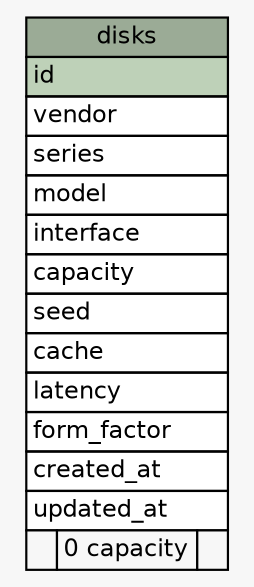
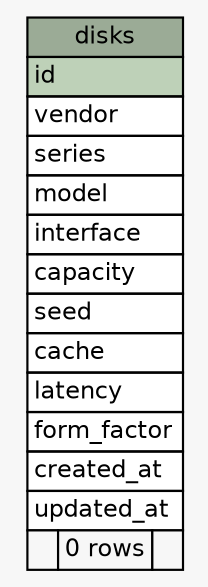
  digraph {
    bgcolor="#f7f7f7"
    fontname=Helvetica
    fontsize=11
    nodesep=0.18
    rankdir=RL
    ranksep=0.46
-   n1 [fontname=Helvetica fontsize=11 label=<     <TABLE BORDER="0" CELLBORDER="1" CELLSPACING="0" BGCOLOR="#ffffff">       <TR><TD COLSPAN="3" BGCOLOR="#9bab96" ALIGN="CENTER">disks</TD></TR>       <TR><TD PORT="id" COLSPAN="3" BGCOLOR="#bed1b8" ALIGN="LEFT">id</TD></TR>       <TR><TD PORT="vendor" COLSPAN="3" ALIGN="LEFT">vendor</TD></TR>       <TR><TD PORT="series" COLSPAN="3" ALIGN="LEFT">series</TD></TR>       <TR><TD PORT="model" COLSPAN="3" ALIGN="LEFT">model</TD></TR>       <TR><TD PORT="interface" COLSPAN="3" ALIGN="LEFT">interface</TD></TR>       <TR><TD PORT="capacity" COLSPAN="3" ALIGN="LEFT">capacity</TD></TR>       <TR><TD PORT="seed" COLSPAN="3" ALIGN="LEFT">seed</TD></TR>       <TR><TD PORT="cache" COLSPAN="3" ALIGN="LEFT">cache</TD></TR>       <TR><TD PORT="latency" COLSPAN="3" ALIGN="LEFT">latency</TD></TR>       <TR><TD PORT="form_factor" COLSPAN="3" ALIGN="LEFT">form_factor</TD></TR>       <TR><TD PORT="created_at" COLSPAN="3" ALIGN="LEFT">created_at</TD></TR>       <TR><TD PORT="updated_at" COLSPAN="3" ALIGN="LEFT">updated_at</TD></TR>       <TR><TD ALIGN="LEFT" BGCOLOR="#f7f7f7">  </TD><TD ALIGN="RIGHT" BGCOLOR="#f7f7f7">0 capacity</TD><TD ALIGN="RIGHT" BGCOLOR="#f7f7f7">  </TD></TR>     </TABLE>> shape=plaintext]
+   n1 [fontname=Helvetica fontsize=11 label=<     <TABLE BORDER="0" CELLBORDER="1" CELLSPACING="0" BGCOLOR="#ffffff">       <TR><TD COLSPAN="3" BGCOLOR="#9bab96" ALIGN="CENTER">disks</TD></TR>       <TR><TD PORT="id" COLSPAN="3" BGCOLOR="#bed1b8" ALIGN="LEFT">id</TD></TR>       <TR><TD PORT="vendor" COLSPAN="3" ALIGN="LEFT">vendor</TD></TR>       <TR><TD PORT="series" COLSPAN="3" ALIGN="LEFT">series</TD></TR>       <TR><TD PORT="model" COLSPAN="3" ALIGN="LEFT">model</TD></TR>       <TR><TD PORT="interface" COLSPAN="3" ALIGN="LEFT">interface</TD></TR>       <TR><TD PORT="capacity" COLSPAN="3" ALIGN="LEFT">capacity</TD></TR>       <TR><TD PORT="seed" COLSPAN="3" ALIGN="LEFT">seed</TD></TR>       <TR><TD PORT="cache" COLSPAN="3" ALIGN="LEFT">cache</TD></TR>       <TR><TD PORT="latency" COLSPAN="3" ALIGN="LEFT">latency</TD></TR>       <TR><TD PORT="form_factor" COLSPAN="3" ALIGN="LEFT">form_factor</TD></TR>       <TR><TD PORT="created_at" COLSPAN="3" ALIGN="LEFT">created_at</TD></TR>       <TR><TD PORT="updated_at" COLSPAN="3" ALIGN="LEFT">updated_at</TD></TR>       <TR><TD ALIGN="LEFT" BGCOLOR="#f7f7f7">  </TD><TD ALIGN="RIGHT" BGCOLOR="#f7f7f7">0 rows</TD><TD ALIGN="RIGHT" BGCOLOR="#f7f7f7">  </TD></TR>     </TABLE>> shape=plaintext]
  }
